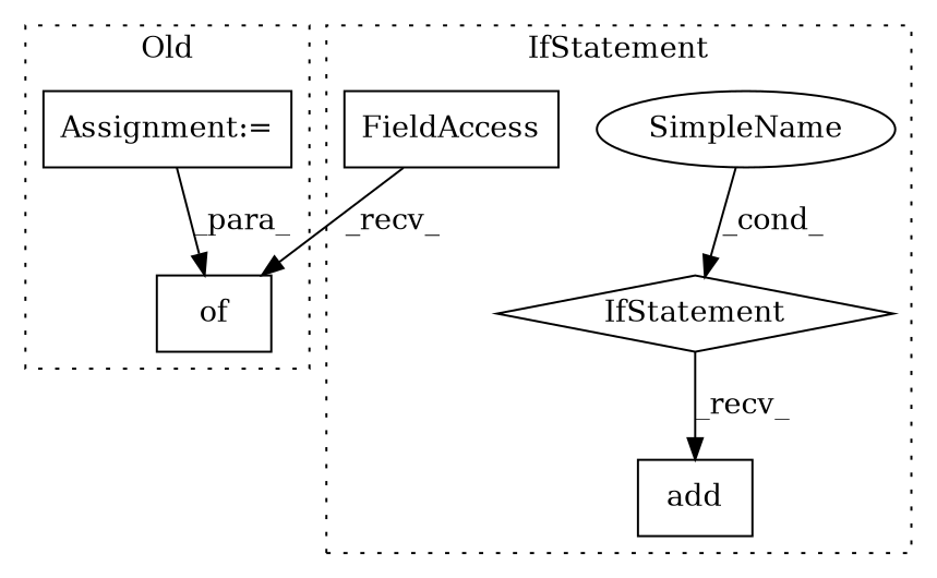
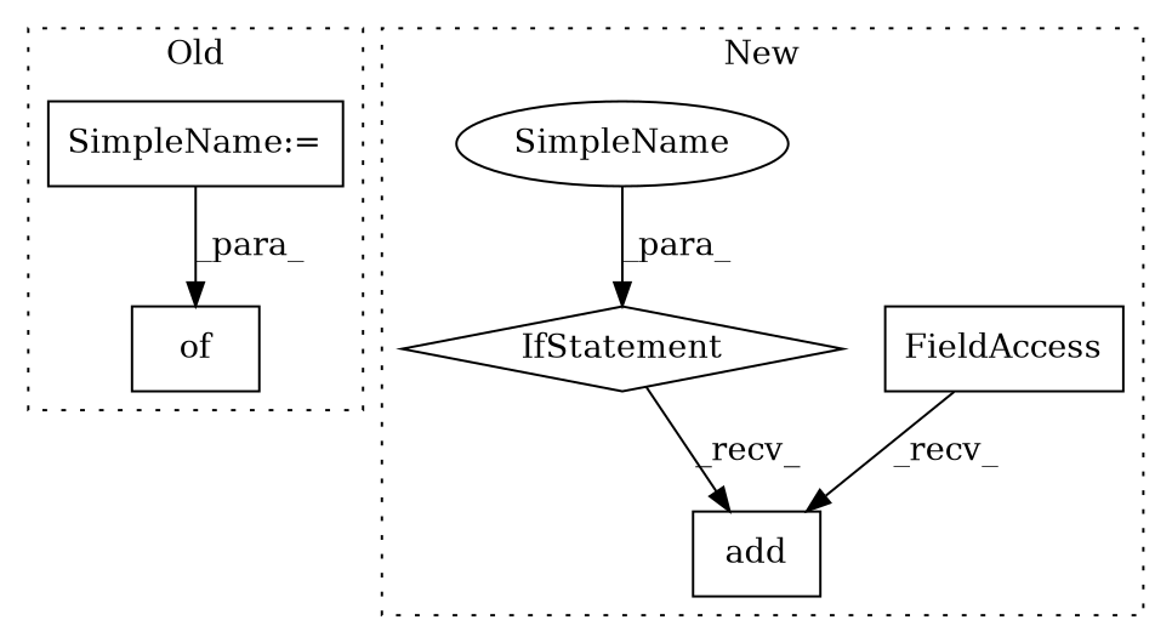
  digraph {
    node [a=32 shape=box]
    n1 [l="3,1" label=of s="926,969"]
-   n2 [a=7 l=1 label="Assignment:=" s=921]
+   n2 [a=7 l=1 label="SimpleName:=" s=921]
    n3 [l="4,1" label=add s="1726,1744"]
    n4 [a=22 l=17 label=FieldAccess s=1708]
    n5 [a=25 l="10,2" label=IfStatement s="1670,1696" shape=diamond]
    n6 [a=42 label=SimpleName shape=ellipse]
    subgraph cluster_1 {
      label=Old
      style=dotted
      n1
      n2
    }
    subgraph cluster_2 {
-     label=IfStatement
+     label=New
      style=dotted
      n3
      n4
      n5
      n6
    }
    n2 -> n1 [label=_para_]
-   n4 -> n1 [label=_recv_]
+   n4 -> n3 [label=_recv_]
    n5 -> n3 [label=_recv_]
-   n6 -> n5 [label=_cond_]
+   n6 -> n5 [label=_para_]
  }
